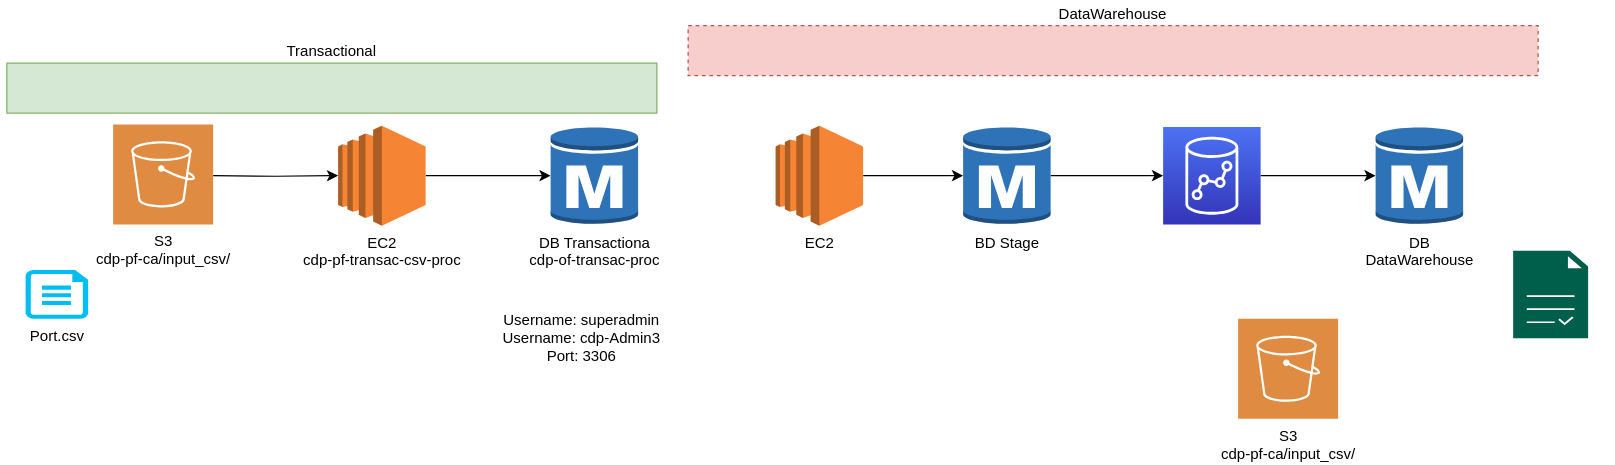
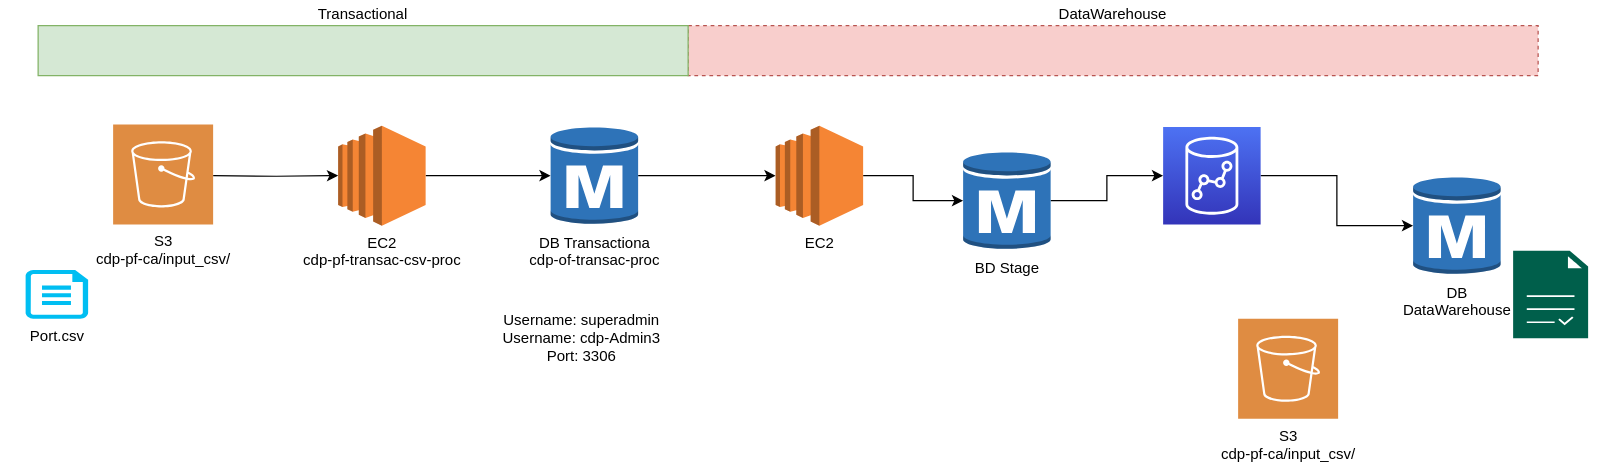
  <mxCell id="0" />
  <mxCell id="1" parent="0" />
  <mxCell id="2" value="DataWarehouse" style="rounded=0;whiteSpace=wrap;html=1;labelPosition=center;verticalLabelPosition=top;align=center;verticalAlign=bottom;fillColor=#f8cecc;strokeColor=#b85450;dashed=1;" vertex="1" parent="1"><mxGeometry x="550" y="20" width="680" height="40" as="geometry" /></mxCell>
- <mxCell id="3" value="Transactional" style="rounded=0;whiteSpace=wrap;html=1;labelPosition=center;verticalLabelPosition=top;align=center;verticalAlign=bottom;fillColor=#d5e8d4;strokeColor=#82b366;" vertex="1" parent="1"><mxGeometry x="5" y="50" width="520" height="40" as="geometry" /></mxCell>
+ <mxCell id="3" value="Transactional" style="rounded=0;whiteSpace=wrap;html=1;labelPosition=center;verticalLabelPosition=top;align=center;verticalAlign=bottom;fillColor=#d5e8d4;strokeColor=#82b366;" vertex="1" parent="1"><mxGeometry x="30" y="20" width="520" height="40" as="geometry" /></mxCell>
  <mxCell id="4" style="edgeStyle=orthogonalEdgeStyle;rounded=0;orthogonalLoop=1;jettySize=auto;html=1;" edge="1" parent="1" source="5" target="11"><mxGeometry relative="1" as="geometry" /></mxCell>
  <mxCell id="5" value="EC2&lt;br&gt;cdp-pf-transac-csv-proc" style="outlineConnect=0;dashed=0;verticalLabelPosition=bottom;verticalAlign=top;align=center;html=1;shape=mxgraph.aws3.ec2;fillColor=#F58534;gradientColor=none;" vertex="1" parent="1"><mxGeometry x="270" y="100" width="70" height="80" as="geometry" /></mxCell>
  <mxCell id="6" style="edgeStyle=orthogonalEdgeStyle;rounded=0;orthogonalLoop=1;jettySize=auto;html=1;entryX=0;entryY=0.5;entryDx=0;entryDy=0;entryPerimeter=0;" edge="1" parent="1" source="7" target="9"><mxGeometry relative="1" as="geometry" /></mxCell>
- <mxCell id="7" value="BD Stage" style="outlineConnect=0;dashed=0;verticalLabelPosition=bottom;verticalAlign=top;align=center;html=1;shape=mxgraph.aws3.rds_db_instance;fillColor=#2E73B8;gradientColor=none;" vertex="1" parent="1"><mxGeometry x="770" y="100" width="70" height="80" as="geometry" /></mxCell>
+ <mxCell id="7" value="BD Stage" style="outlineConnect=0;dashed=0;verticalLabelPosition=bottom;verticalAlign=top;align=center;html=1;shape=mxgraph.aws3.rds_db_instance;fillColor=#2E73B8;gradientColor=none;" vertex="1" parent="1"><mxGeometry x="770" y="120" width="70" height="80" as="geometry" /></mxCell>
  <mxCell id="8" style="edgeStyle=orthogonalEdgeStyle;rounded=0;orthogonalLoop=1;jettySize=auto;html=1;entryX=0;entryY=0.5;entryDx=0;entryDy=0;entryPerimeter=0;" edge="1" parent="1" source="9" target="16"><mxGeometry relative="1" as="geometry" /></mxCell>
  <mxCell id="9" value="" style="sketch=0;points=[[0,0,0],[0.25,0,0],[0.5,0,0],[0.75,0,0],[1,0,0],[0,1,0],[0.25,1,0],[0.5,1,0],[0.75,1,0],[1,1,0],[0,0.25,0],[0,0.5,0],[0,0.75,0],[1,0.25,0],[1,0.5,0],[1,0.75,0]];outlineConnect=0;fontColor=#232F3E;gradientColor=#4D72F3;gradientDirection=north;fillColor=#3334B9;strokeColor=#ffffff;dashed=0;verticalLabelPosition=bottom;verticalAlign=top;align=center;html=1;fontSize=12;fontStyle=0;aspect=fixed;shape=mxgraph.aws4.resourceIcon;resIcon=mxgraph.aws4.redshift;" vertex="1" parent="1"><mxGeometry x="930" y="101" width="78" height="78" as="geometry" /></mxCell>
+ <mxCell id="10" style="edgeStyle=orthogonalEdgeStyle;rounded=0;orthogonalLoop=1;jettySize=auto;html=1;entryX=0;entryY=0.5;entryDx=0;entryDy=0;entryPerimeter=0;" edge="1" parent="1" source="11" target="15"><mxGeometry relative="1" as="geometry"><mxPoint x="590" y="140" as="targetPoint" /></mxGeometry></mxCell>
  <mxCell id="11" value="DB Transactiona&lt;br&gt;cdp-of-transac-proc" style="outlineConnect=0;dashed=0;verticalLabelPosition=bottom;verticalAlign=top;align=center;html=1;shape=mxgraph.aws3.rds_db_instance;fillColor=#2E73B8;gradientColor=none;" vertex="1" parent="1"><mxGeometry x="440" y="100" width="70" height="80" as="geometry" /></mxCell>
  <mxCell id="12" style="edgeStyle=orthogonalEdgeStyle;rounded=0;orthogonalLoop=1;jettySize=auto;html=1;entryX=0;entryY=0.5;entryDx=0;entryDy=0;entryPerimeter=0;" edge="1" parent="1" target="5"><mxGeometry relative="1" as="geometry"><mxPoint x="170" y="140" as="sourcePoint" /></mxGeometry></mxCell>
  <mxCell id="13" value="Port.csv" style="verticalLabelPosition=bottom;html=1;verticalAlign=top;align=center;strokeColor=none;fillColor=#00BEF2;shape=mxgraph.azure.file;pointerEvents=1;" vertex="1" parent="1"><mxGeometry x="20" y="215.5" width="50" height="39" as="geometry" /></mxCell>
  <mxCell id="14" style="edgeStyle=orthogonalEdgeStyle;rounded=0;orthogonalLoop=1;jettySize=auto;html=1;" edge="1" parent="1" source="15" target="7"><mxGeometry relative="1" as="geometry" /></mxCell>
  <mxCell id="15" value="EC2" style="outlineConnect=0;dashed=0;verticalLabelPosition=bottom;verticalAlign=top;align=center;html=1;shape=mxgraph.aws3.ec2;fillColor=#F58534;gradientColor=none;" vertex="1" parent="1"><mxGeometry x="620" y="100" width="70" height="80" as="geometry" /></mxCell>
- <mxCell id="16" value="DB &lt;br&gt;DataWarehouse" style="outlineConnect=0;dashed=0;verticalLabelPosition=bottom;verticalAlign=top;align=center;html=1;shape=mxgraph.aws3.rds_db_instance;fillColor=#2E73B8;gradientColor=none;" vertex="1" parent="1"><mxGeometry x="1100" y="100" width="70" height="80" as="geometry" /></mxCell>
+ <mxCell id="16" value="DB &lt;br&gt;DataWarehouse" style="outlineConnect=0;dashed=0;verticalLabelPosition=bottom;verticalAlign=top;align=center;html=1;shape=mxgraph.aws3.rds_db_instance;fillColor=#2E73B8;gradientColor=none;" vertex="1" parent="1"><mxGeometry x="1130" y="140" width="70" height="80" as="geometry" /></mxCell>
  <mxCell id="17" value="" style="sketch=0;pointerEvents=1;shadow=0;dashed=0;html=1;strokeColor=none;fillColor=#005F4B;labelPosition=center;verticalLabelPosition=bottom;verticalAlign=top;align=center;outlineConnect=0;shape=mxgraph.veeam2.report;" vertex="1" parent="1"><mxGeometry x="1210" y="200" width="60" height="70" as="geometry" /></mxCell>
  <mxCell id="18" value="S3&lt;br&gt;&lt;span style=&quot;&quot;&gt;cdp-pf-ca/input_csv/&lt;/span&gt;" style="sketch=0;pointerEvents=1;shadow=0;dashed=0;html=1;strokeColor=none;fillColor=#DF8C42;labelPosition=center;verticalLabelPosition=bottom;verticalAlign=top;align=center;outlineConnect=0;shape=mxgraph.veeam2.aws_s3;" vertex="1" parent="1"><mxGeometry x="90" y="99" width="80" height="80" as="geometry" /></mxCell>
  <mxCell id="19" value="Username:&amp;nbsp;superadmin&lt;br&gt;Username: cdp-Admin3&lt;br&gt;Port:&amp;nbsp;3306" style="text;html=1;strokeColor=none;fillColor=none;align=center;verticalAlign=middle;whiteSpace=wrap;rounded=0;fontColor=#000000;" vertex="1" parent="1"><mxGeometry x="360" y="230" width="210" height="80" as="geometry" /></mxCell>
  <mxCell id="20" value="S3&lt;br&gt;&lt;span style=&quot;&quot;&gt;cdp-pf-ca/input_csv/&lt;/span&gt;" style="sketch=0;pointerEvents=1;shadow=0;dashed=0;html=1;strokeColor=none;fillColor=#DF8C42;labelPosition=center;verticalLabelPosition=bottom;verticalAlign=top;align=center;outlineConnect=0;shape=mxgraph.veeam2.aws_s3;" vertex="1" parent="1"><mxGeometry x="990" y="254.5" width="80" height="80" as="geometry" /></mxCell>
